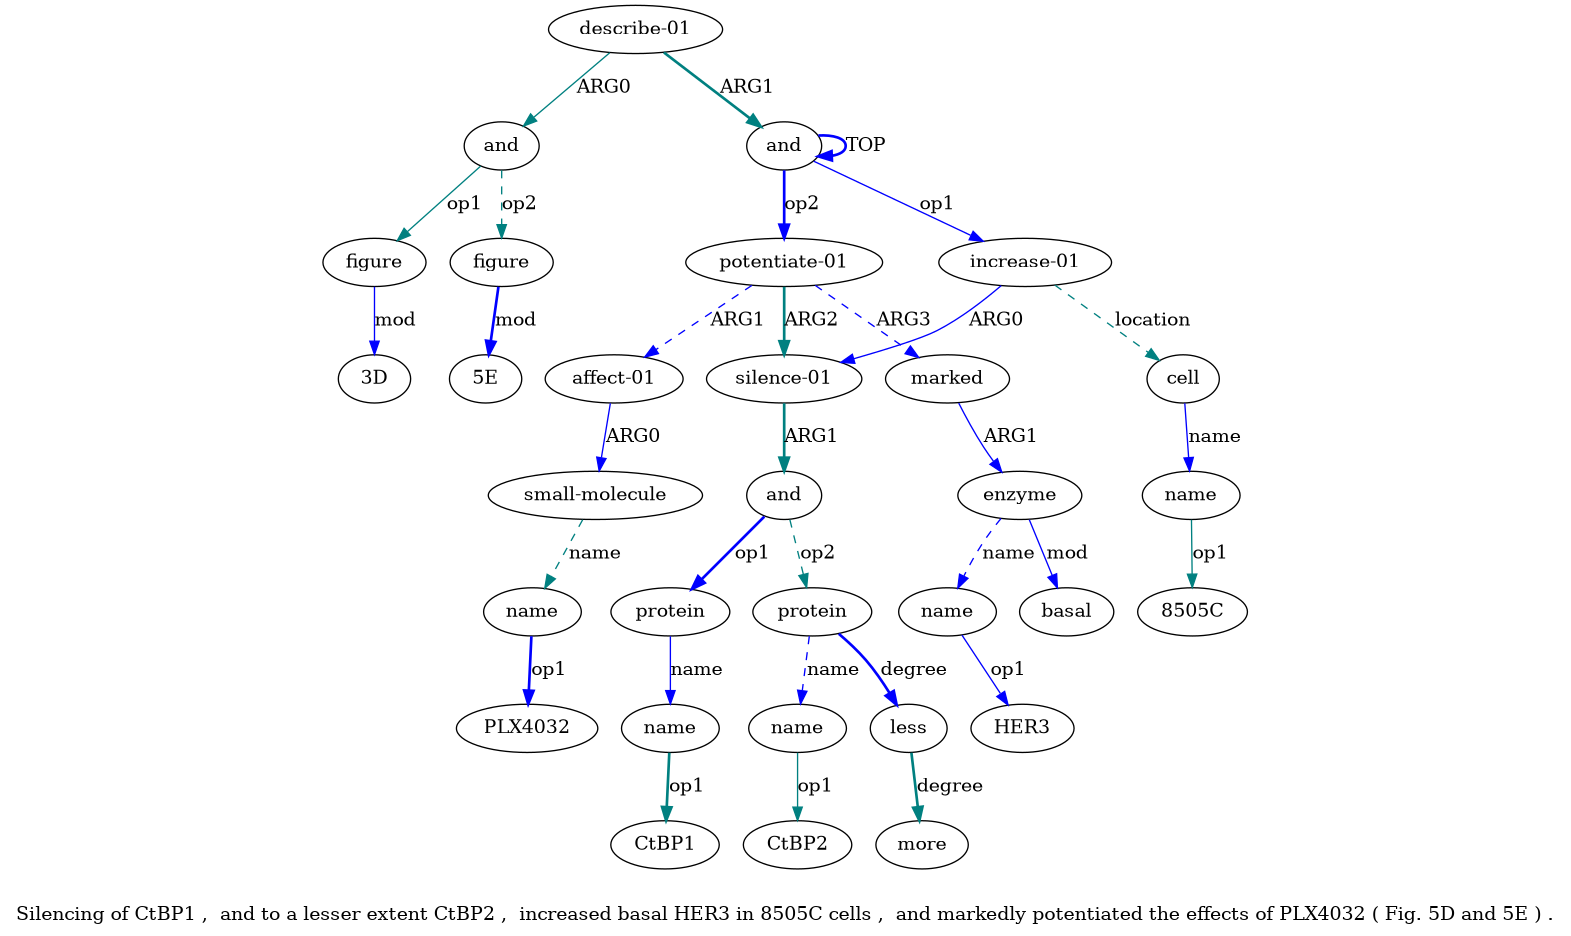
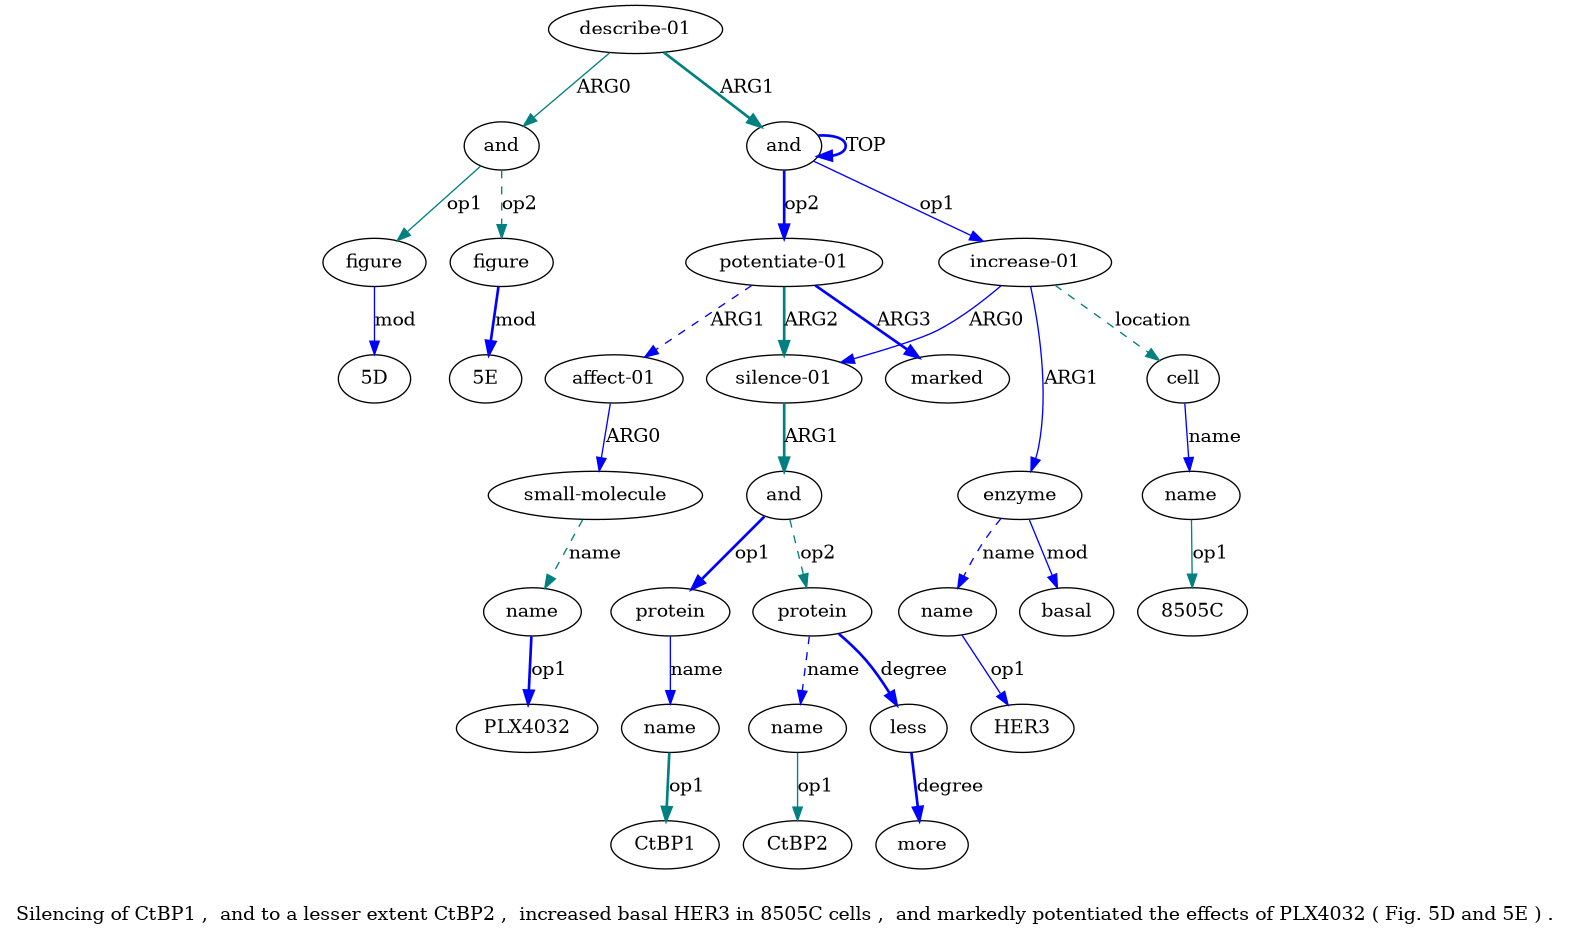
  digraph {
    label="Silencing of CtBP1 ,  and to a lesser extent CtBP2 ,  increased basal HER3 in 8505C cells ,  and markedly potentiated the effects of PLX4032 ( Fig. 5D and 5E ) ."
    node [color=black gold_ind=-1 gold_label=name test_ind=-1 test_label=name]
    edge [color=blue gold_label=op1 style=solid test_label=op1]
    n1 [gold_ind=20 gold_label="describe-01" label="describe-01" test_ind=20 test_label="describe-01"]
    n2 [gold_ind=21 gold_label=and label=and test_ind=21 test_label=and]
    n3 [gold_ind=0 gold_label=and label=and test_ind=0 test_label=and]
    n4 [gold_ind=22 gold_label=figure label=figure test_ind=22 test_label=figure]
    n5 [gold_ind=23 gold_label=figure label=figure test_ind=23 test_label=figure]
    n6 [gold_ind=15 gold_label="potentiate-01" label="potentiate-01" test_ind=15 test_label="potentiate-01"]
    n7 [gold_ind=1 gold_label="increase-01" label="increase-01" test_ind=1 test_label="increase-01"]
-   n8 [gold_label="5D" label="3D" test_label="5D"]
+   n8 [gold_label="5D" label="5D" test_label="5D"]
    n9 [gold_label="5E" label="5E" test_label="5E"]
    n10 [gold_ind=16 gold_label="affect-01" label="affect-01" test_ind=16 test_label="affect-01"]
    n11 [gold_ind=19 gold_label=marked label=marked test_ind=19 test_label=marked]
    n12 [gold_ind=2 gold_label="silence-01" label="silence-01" test_ind=2 test_label="silence-01"]
    n13 [gold_ind=10 gold_label=enzyme label=enzyme test_ind=10 test_label=enzyme]
    n14 [gold_ind=13 gold_label=cell label=cell test_ind=13 test_label=cell]
    n15 [gold_label=CtBP1 label=CtBP1 test_label=CtBP1]
    n16 [gold_label=CtBP2 label=CtBP2 test_label=CtBP2]
    n17 [gold_label="8505C" label="8505C" test_label="8505C"]
    n18 [gold_ind=17 gold_label="small-molecule" label="small-molecule" test_ind=17 test_label="small-molecule"]
    n19 [gold_ind=3 gold_label=and label=and test_ind=3 test_label=and]
    n20 [gold_ind=18 label=name test_ind=18]
    n21 [gold_ind=4 gold_label=protein label=protein test_ind=4 test_label=protein]
    n22 [gold_ind=6 gold_label=protein label=protein test_ind=6 test_label=protein]
    n23 [gold_ind=14 label=name test_ind=14]
    n24 [gold_label=PLX4032 label=PLX4032 test_label=PLX4032]
    n25 [gold_ind=11 label=name test_ind=11]
    n26 [gold_label=HER3 label=HER3 test_label=HER3]
    n27 [gold_ind=12 gold_label=basal label=basal test_ind=12 test_label=basal]
    n28 [gold_ind=5 label=name test_ind=5]
    n29 [gold_ind=7 label=name test_ind=7]
    n30 [gold_ind=8 gold_label=less label=less test_ind=8 test_label=less]
    n31 [gold_ind=9 gold_label=more label=more test_ind=9 test_label=more]
    n1 -> n2 [color=teal gold_label=ARG0 label=ARG0 test_label=ARG0]
    n1 -> n3 [color=teal gold_label=ARG1 label=ARG1 style=bold test_label=ARG1]
    n2 -> n4 [color=teal label=op1]
    n2 -> n5 [color=teal gold_label=op2 label=op2 style=dashed test_label=op2]
    n3 -> n3 [gold_label=TOP label=TOP style=bold test_label=TOP]
    n3 -> n6 [gold_label=op2 label=op2 style=bold test_label=op2]
    n3 -> n7 [label=op1]
    n4 -> n8 [gold_label=mod label=mod test_label=mod]
    n5 -> n9 [gold_label=mod label=mod style=bold test_label=mod]
    n6 -> n10 [gold_label=ARG1 label=ARG1 style=dashed test_label=ARG1]
-   n6 -> n11 [gold_label=ARG3 label=ARG3 style=dashed test_label=ARG3]
+   n6 -> n11 [gold_label=ARG3 label=ARG3 style=bold test_label=ARG3]
    n6 -> n12 [color=teal gold_label=ARG2 label=ARG2 style=bold test_label=ARG2]
    n7 -> n12 [gold_label=ARG0 label=ARG0 test_label=ARG0]
-   n11 -> n13 [gold_label=ARG1 label=ARG1 test_label=ARG1]
+   n7 -> n13 [gold_label=ARG1 label=ARG1 test_label=ARG1]
    n7 -> n14 [color=teal gold_label=location label=location style=dashed test_label=location]
    n10 -> n18 [gold_label=ARG0 label=ARG0 test_label=ARG0]
    n12 -> n19 [color=teal gold_label=ARG1 label=ARG1 style=bold test_label=ARG1]
    n13 -> n25 [gold_label=name label=name style=dashed test_label=name]
    n13 -> n27 [gold_label=mod label=mod test_label=mod]
    n14 -> n23 [gold_label=name label=name test_label=name]
    n18 -> n20 [color=teal gold_label=name label=name style=dashed test_label=name]
    n19 -> n21 [label=op1 style=bold]
    n19 -> n22 [color=teal gold_label=op2 label=op2 style=dashed test_label=op2]
    n20 -> n24 [label=op1 style=bold]
    n21 -> n28 [gold_label=name label=name test_label=name]
    n22 -> n29 [gold_label=name label=name style=dashed test_label=name]
    n22 -> n30 [gold_label=degree label=degree style=bold test_label=degree]
    n23 -> n17 [color=teal label=op1]
    n25 -> n26 [label=op1]
    n28 -> n15 [color=teal label=op1 style=bold]
    n29 -> n16 [color=teal label=op1]
-   n30 -> n31 [color=teal gold_label=degree label=degree style=bold test_label=degree]
+   n30 -> n31 [gold_label=degree label=degree style=bold test_label=degree]
  }
